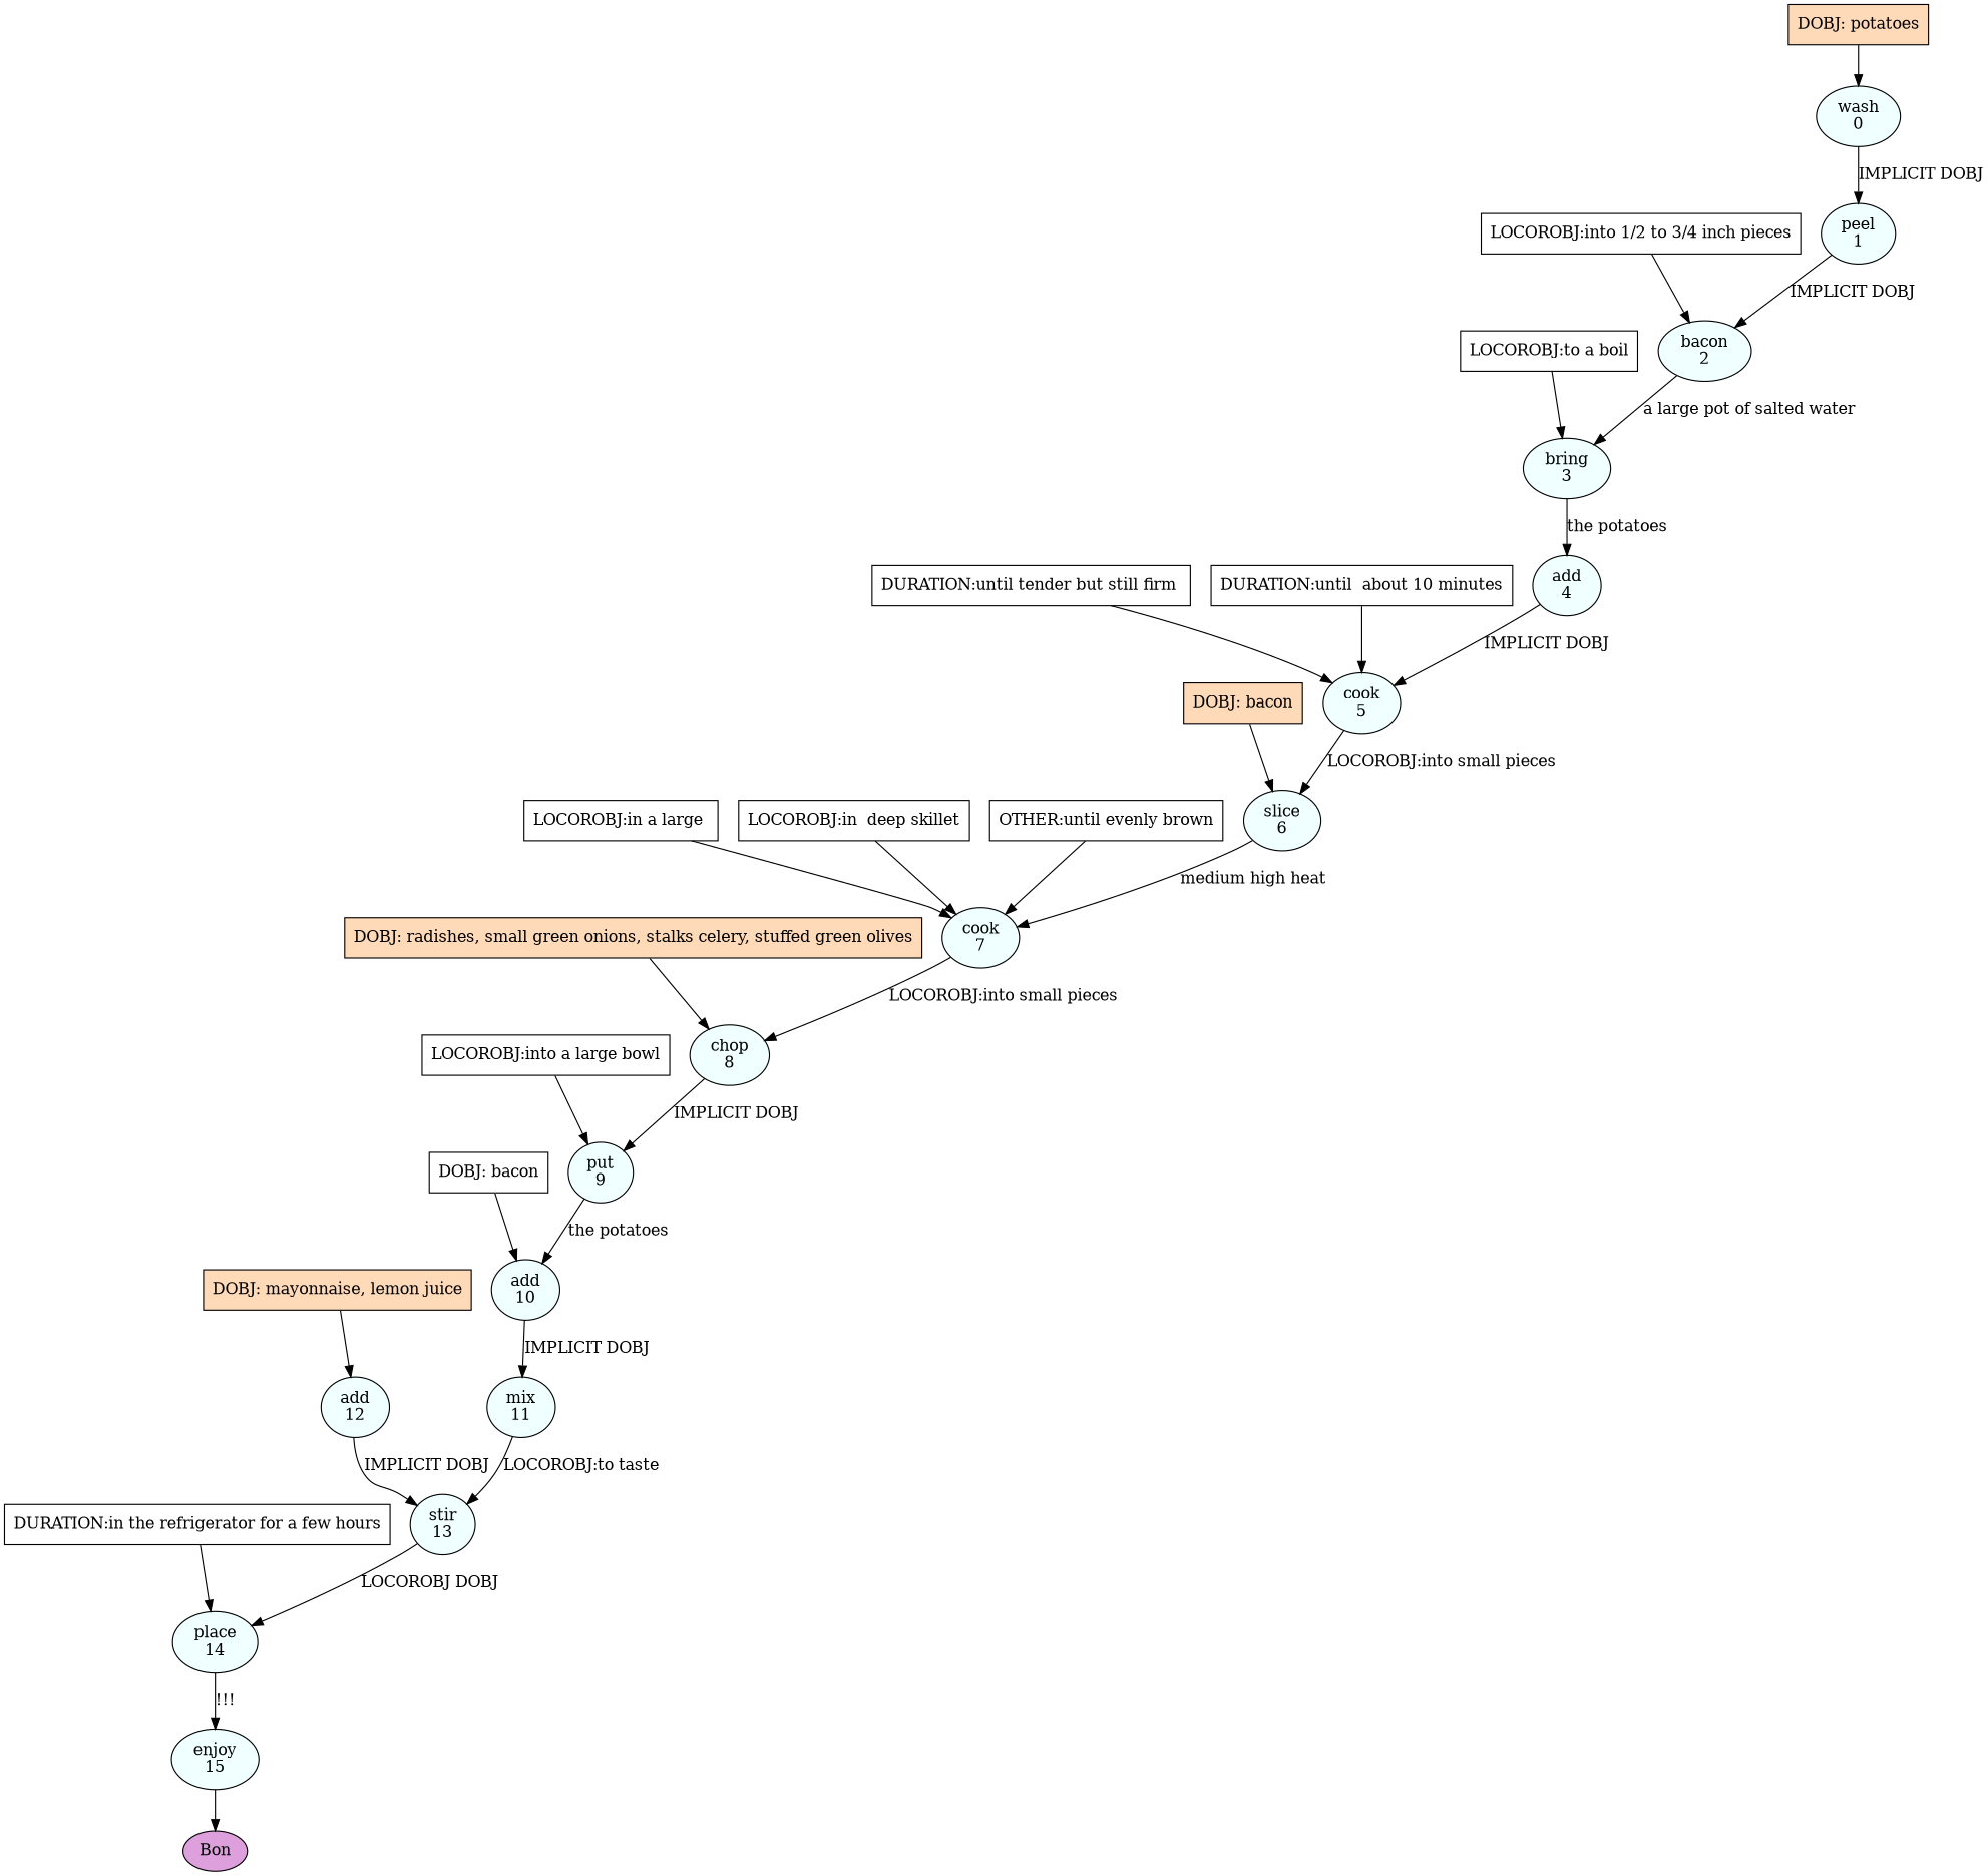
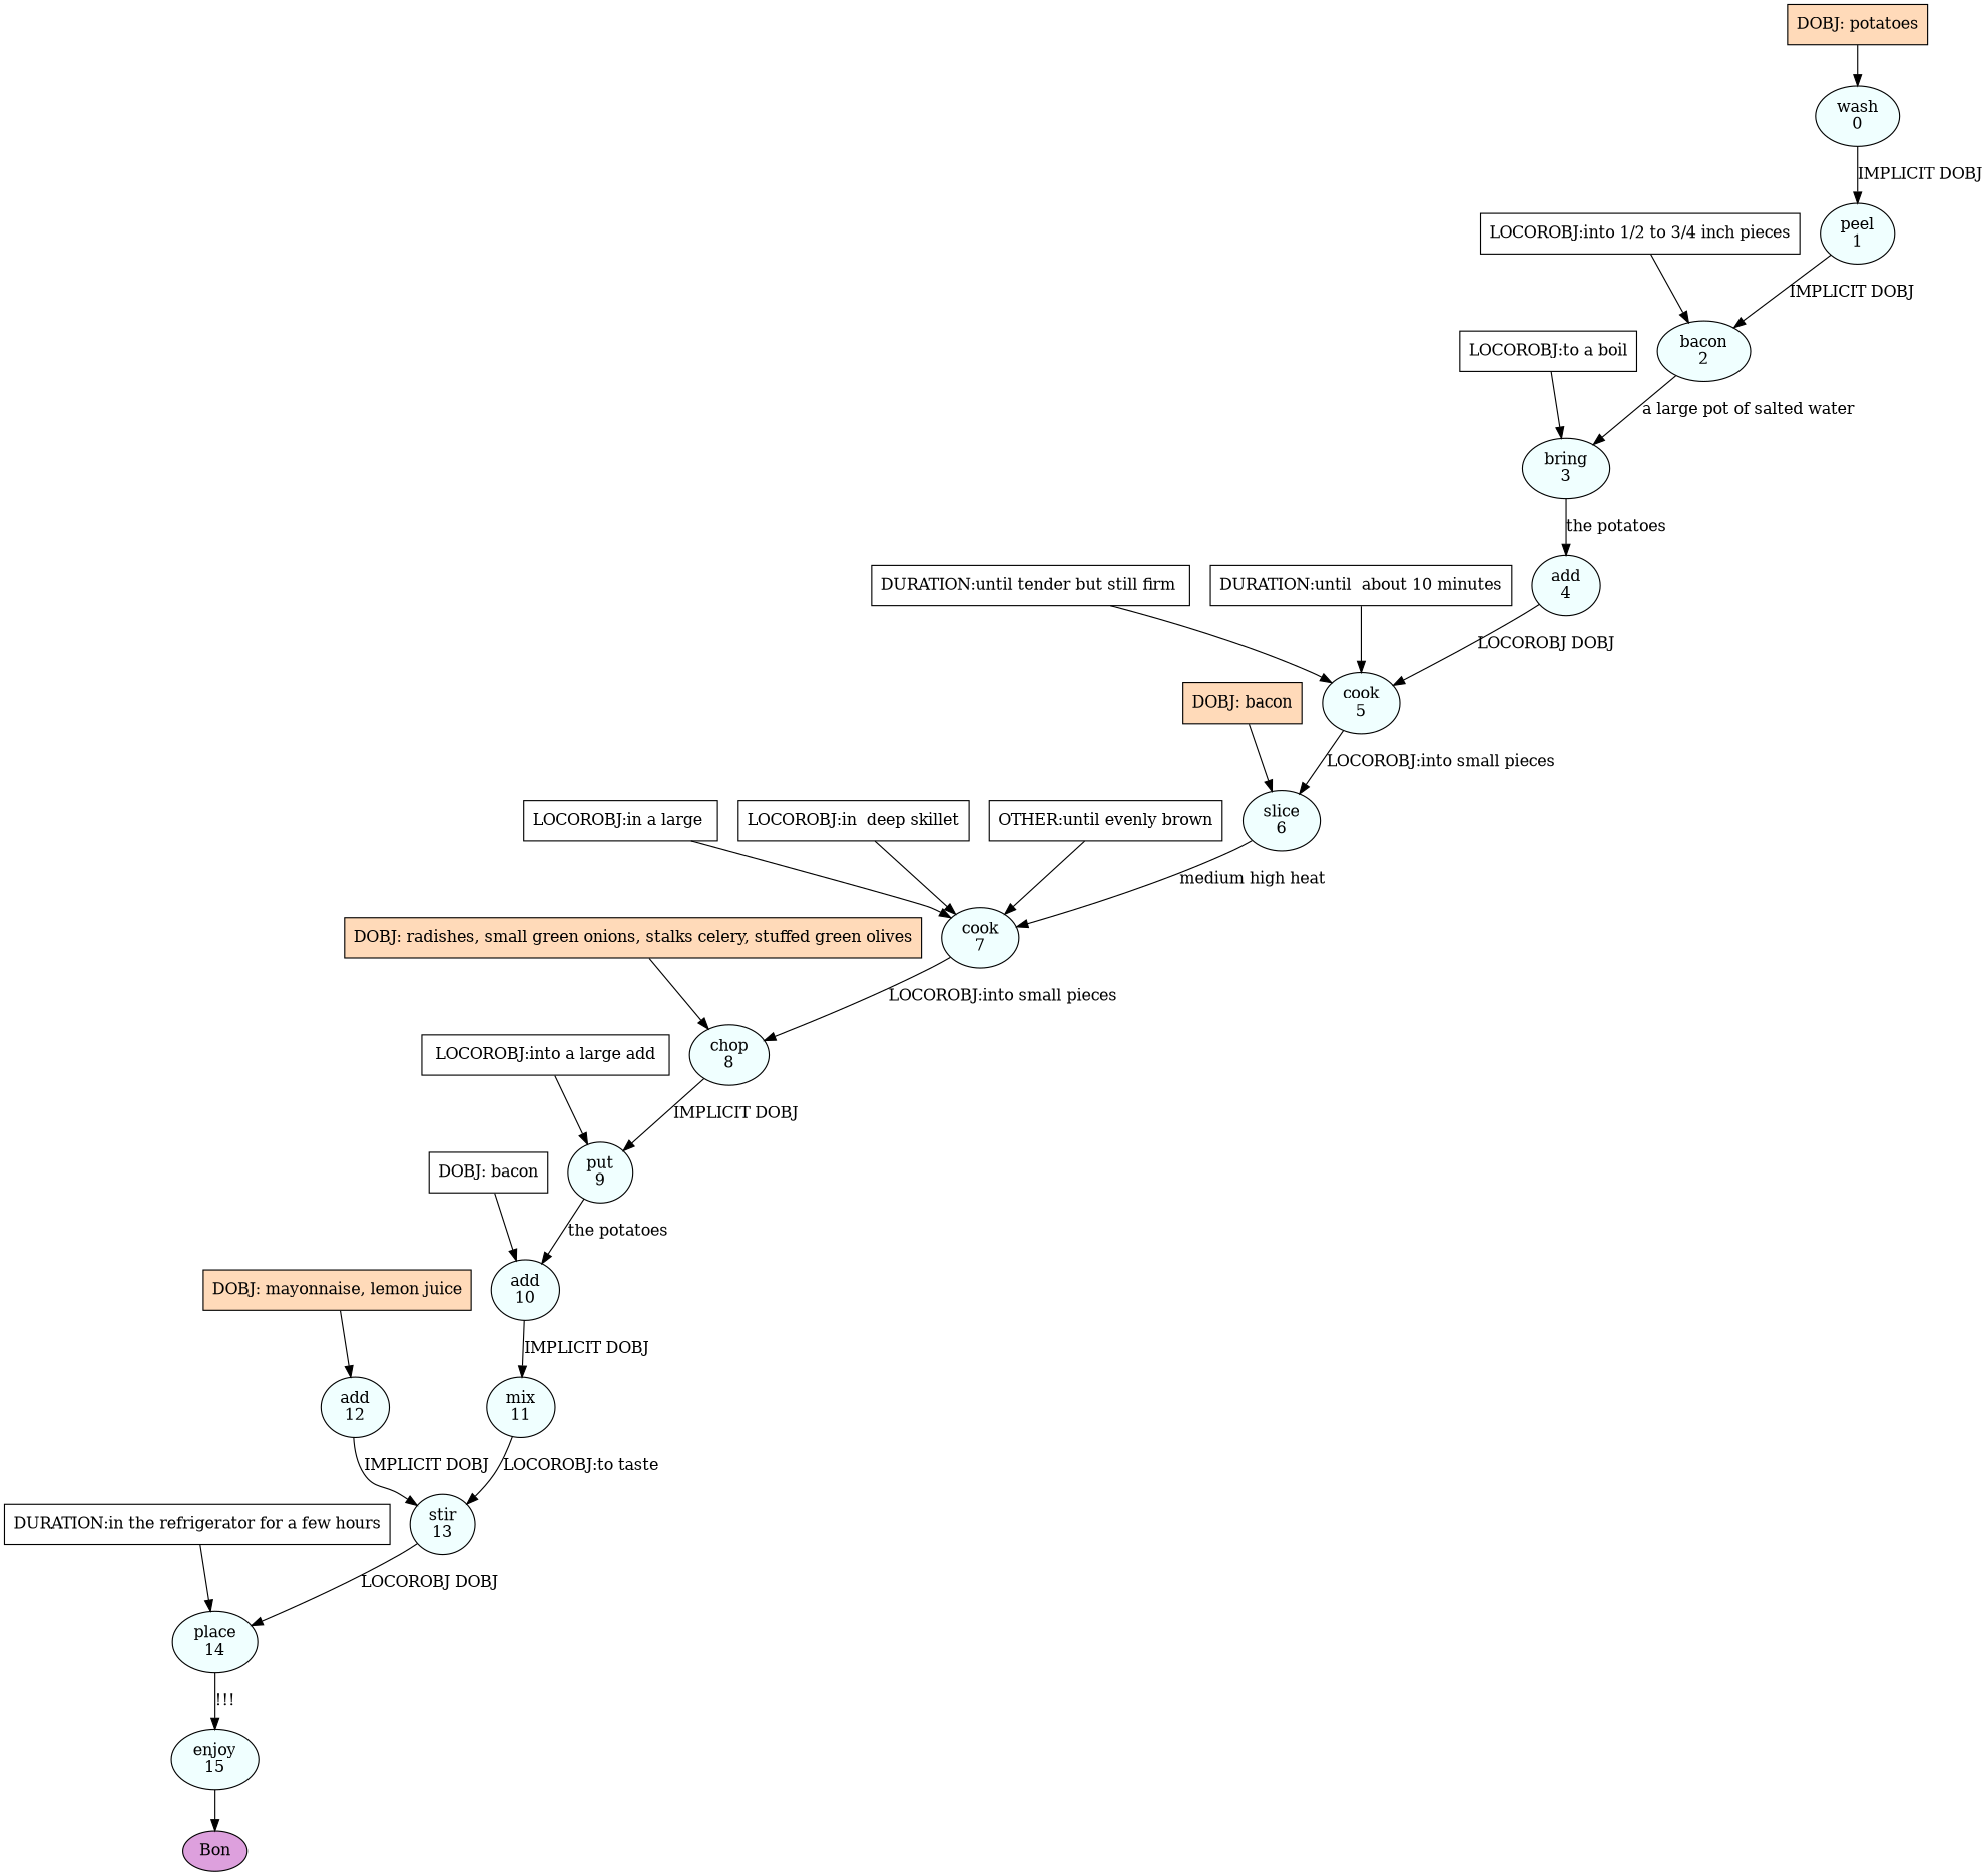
  digraph {
    node [fillcolor=azure shape=oval style=filled]
    n1 [label="wash\n0"]
    n2 [label="peel\n1"]
    n3 [label="bacon\n2"]
    n4 [label="bring\n3"]
    n5 [label="add\n4"]
    n6 [label="cook\n5"]
    n7 [label="slice\n6"]
    n8 [label="cook\n7"]
    n9 [label="chop\n8"]
    n10 [label="put\n9"]
    n11 [label="add\n10"]
    n12 [label="mix\n11"]
    n13 [label="stir\n13"]
    n14 [label="add\n12"]
    n15 [label="place\n14"]
    n16 [label="enjoy\n15"]
    n17 [fillcolor=plum label=Bon]
    n18 [fillcolor=peachpuff label="DOBJ: potatoes" shape=box]
    n19 [fillcolor=white label="LOCOROBJ:into 1/2 to 3/4 inch pieces" shape=box]
    n20 [fillcolor=white label="LOCOROBJ:to a boil" shape=box]
    n21 [fillcolor=white label="DURATION:until tender but still firm " shape=box]
    n22 [fillcolor=white label="DURATION:until  about 10 minutes" shape=box]
    n23 [fillcolor=peachpuff label="DOBJ: bacon" shape=box]
    n24 [fillcolor=white label="LOCOROBJ:in a large " shape=box]
    n25 [fillcolor=white label="LOCOROBJ:in  deep skillet" shape=box]
    n26 [fillcolor=white label="OTHER:until evenly brown" shape=box]
    n27 [fillcolor=peachpuff label="DOBJ: radishes, small green onions, stalks celery, stuffed green olives" shape=box]
-   n28 [fillcolor=white label="LOCOROBJ:into a large bowl" shape=box]
+   n28 [fillcolor=white label="LOCOROBJ:into a large add" shape=box]
    n29 [fillcolor=white label="DOBJ: bacon" shape=box]
    n30 [fillcolor=peachpuff label="DOBJ: mayonnaise, lemon juice" shape=box]
    n31 [fillcolor=white label="DURATION:in the refrigerator for a few hours" shape=box]
    n1 -> n2 [label="IMPLICIT DOBJ"]
    n2 -> n3 [label="IMPLICIT DOBJ"]
    n3 -> n4 [label="a large pot of salted water"]
    n4 -> n5 [label="the potatoes"]
-   n5 -> n6 [label="IMPLICIT DOBJ"]
+   n5 -> n6 [label="LOCOROBJ DOBJ"]
    n6 -> n7 [label="LOCOROBJ:into small pieces"]
    n7 -> n8 [label="medium high heat"]
    n8 -> n9 [label="LOCOROBJ:into small pieces"]
    n9 -> n10 [label="IMPLICIT DOBJ"]
    n10 -> n11 [label="the potatoes"]
    n11 -> n12 [label="IMPLICIT DOBJ"]
    n12 -> n13 [label="LOCOROBJ:to taste"]
    n13 -> n15 [label="LOCOROBJ DOBJ"]
    n14 -> n13 [label="IMPLICIT DOBJ"]
    n15 -> n16 [label="!!!"]
    n16 -> n17
    n18 -> n1
    n19 -> n3
    n20 -> n4
    n21 -> n6
    n22 -> n6
    n23 -> n7
    n24 -> n8
    n25 -> n8
    n26 -> n8
    n27 -> n9
    n28 -> n10
    n29 -> n11
    n30 -> n14
    n31 -> n15
  }
